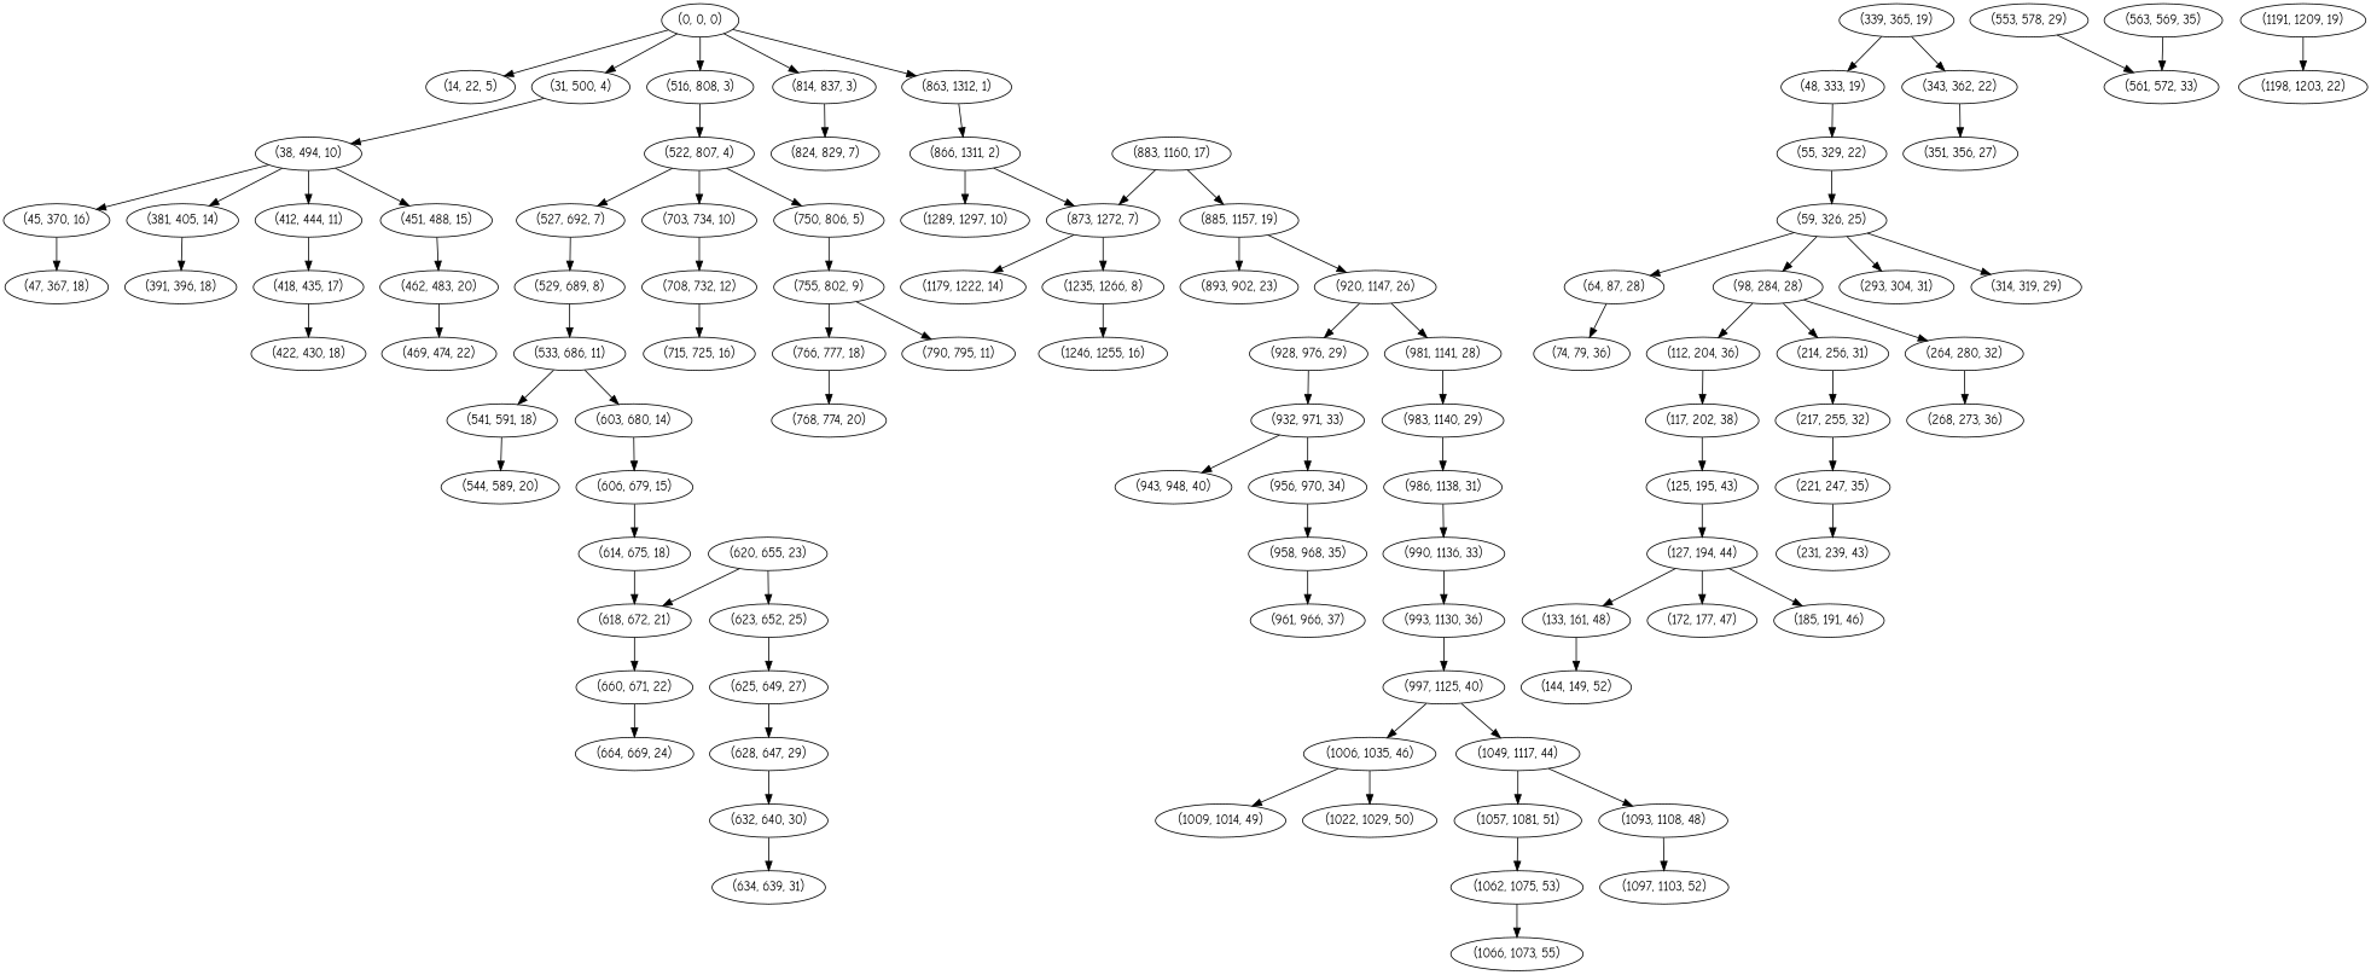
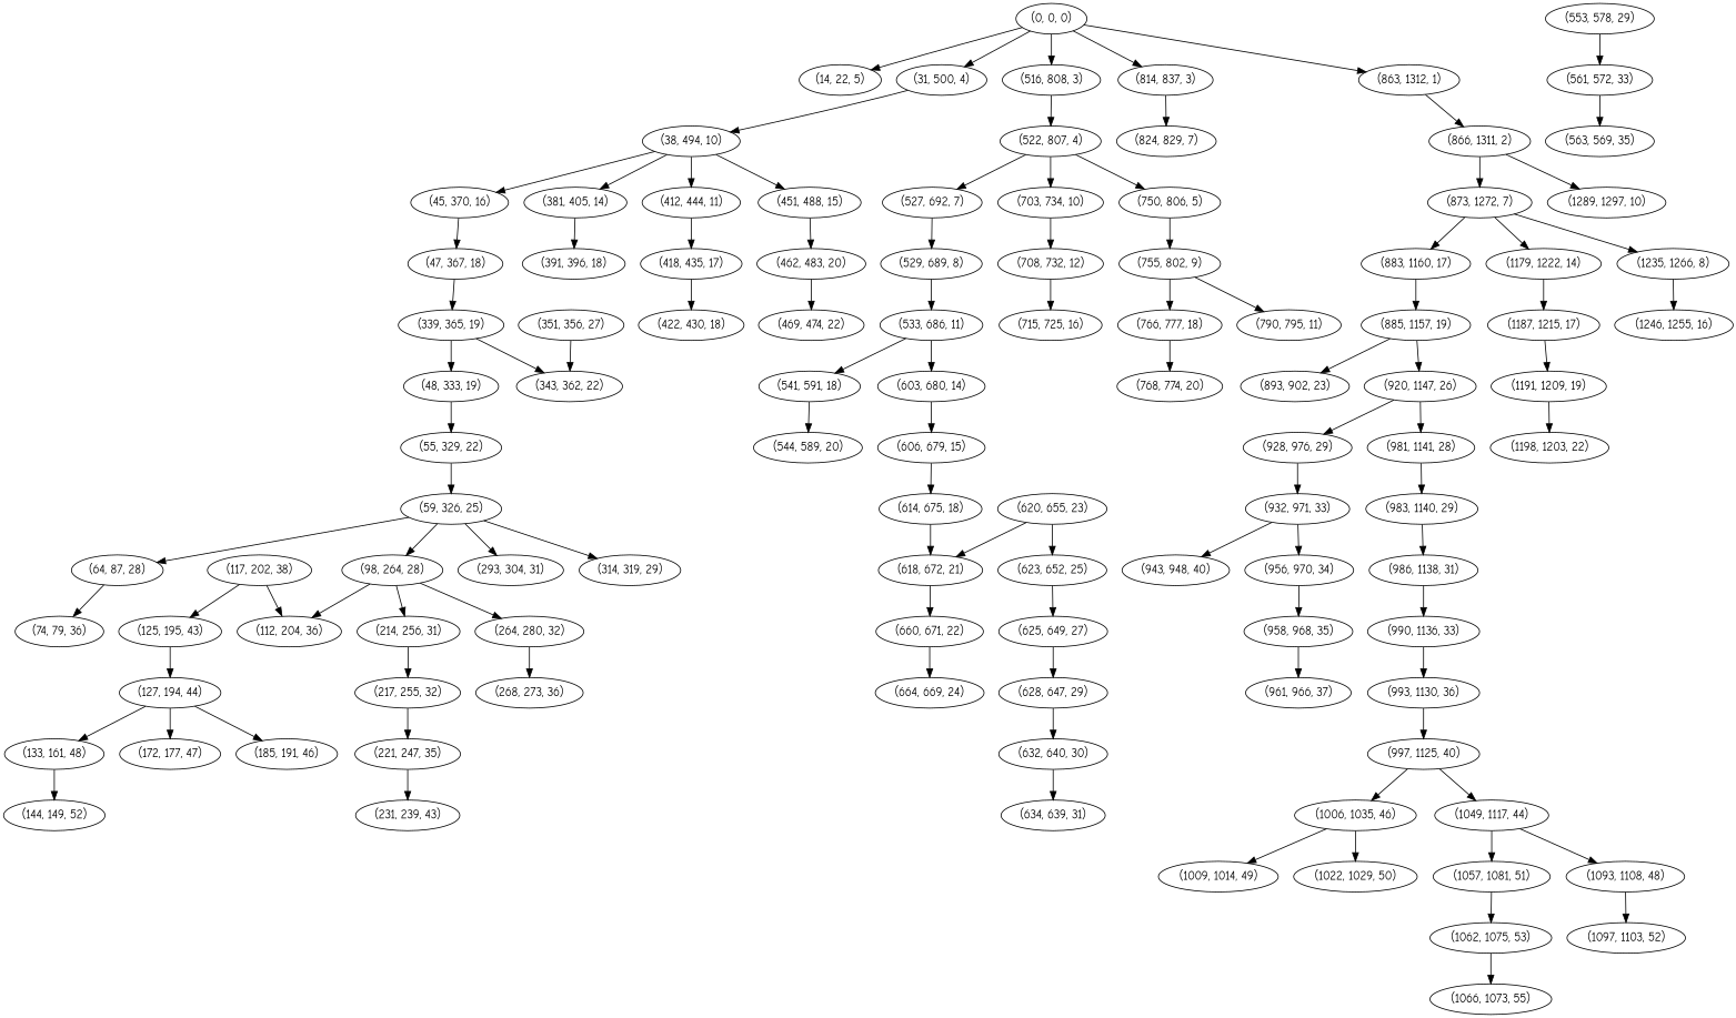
  digraph {
    fontname="Comic Neue"
    node [fontname="Comic Neue"]
    edge [fontname="Comic Neue"]
    "(0, 0, 0)"
    "(14, 22, 5)"
    "(31, 500, 4)"
    "(516, 808, 3)"
    "(814, 837, 3)"
    "(863, 1312, 1)"
    "(38, 494, 10)"
    "(522, 807, 4)"
    "(824, 829, 7)"
    "(866, 1311, 2)"
    "(45, 370, 16)"
    "(381, 405, 14)"
    "(412, 444, 11)"
    "(451, 488, 15)"
    "(47, 367, 18)"
    "(391, 396, 18)"
    "(418, 435, 17)"
    "(462, 483, 20)"
    "(339, 365, 19)"
    "(48, 333, 19)"
    "(55, 329, 22)"
    "(343, 362, 22)"
    "(59, 326, 25)"
    "(64, 87, 28)"
-   "(98, 284, 28)"
+   "(98, 284, 28)" [label="(98, 264, 28)"]
    "(293, 304, 31)"
    "(314, 319, 29)"
    "(74, 79, 36)"
    "(112, 204, 36)"
    "(214, 256, 31)"
    "(264, 280, 32)"
    "(117, 202, 38)"
    "(217, 255, 32)"
    "(268, 273, 36)"
    "(125, 195, 43)"
    "(127, 194, 44)"
    "(133, 161, 48)"
    "(172, 177, 47)"
    "(185, 191, 46)"
    n40 [label="(144, 149, 52)"]
    "(221, 247, 35)"
    "(231, 239, 43)"
    "(351, 356, 27)"
    "(422, 430, 18)"
    "(469, 474, 22)"
    "(527, 692, 7)"
    "(703, 734, 10)"
    "(750, 806, 5)"
    "(529, 689, 8)"
    "(708, 732, 12)"
    "(755, 802, 9)"
    "(533, 686, 11)"
    "(541, 591, 18)"
    "(603, 680, 14)"
    "(544, 589, 20)"
    "(606, 679, 15)"
    "(553, 578, 29)"
    "(561, 572, 33)"
    "(563, 569, 35)"
    "(614, 675, 18)"
    "(618, 672, 21)"
    "(660, 671, 22)"
    "(620, 655, 23)"
    "(623, 652, 25)"
    "(664, 669, 24)"
    "(625, 649, 27)"
    "(628, 647, 29)"
    "(632, 640, 30)"
    "(634, 639, 31)"
    "(715, 725, 16)"
    "(766, 777, 18)"
    "(790, 795, 11)"
    "(768, 774, 20)"
    "(873, 1272, 7)"
    "(1289, 1297, 10)"
    "(883, 1160, 17)"
    "(1179, 1222, 14)"
    "(1235, 1266, 8)"
    "(885, 1157, 19)"
+   "(1187, 1215, 17)"
    "(1246, 1255, 16)"
    "(893, 902, 23)"
    "(920, 1147, 26)"
    "(928, 976, 29)"
    "(981, 1141, 28)"
    "(932, 971, 33)"
    "(983, 1140, 29)"
    "(943, 948, 40)"
    "(956, 970, 34)"
    "(958, 968, 35)"
    "(961, 966, 37)"
    "(986, 1138, 31)"
    "(990, 1136, 33)"
    "(993, 1130, 36)"
    "(997, 1125, 40)"
    "(1006, 1035, 46)"
    "(1049, 1117, 44)"
    "(1009, 1014, 49)"
    "(1022, 1029, 50)"
    "(1057, 1081, 51)"
    "(1093, 1108, 48)"
    "(1062, 1075, 53)"
    "(1097, 1103, 52)"
    "(1066, 1073, 55)"
    "(1191, 1209, 19)"
    "(1198, 1203, 22)"
    "(0, 0, 0)" -> "(14, 22, 5)"
    "(0, 0, 0)" -> "(31, 500, 4)"
    "(0, 0, 0)" -> "(516, 808, 3)"
    "(0, 0, 0)" -> "(814, 837, 3)"
    "(0, 0, 0)" -> "(863, 1312, 1)"
    "(31, 500, 4)" -> "(38, 494, 10)"
    "(516, 808, 3)" -> "(522, 807, 4)"
    "(814, 837, 3)" -> "(824, 829, 7)"
    "(863, 1312, 1)" -> "(866, 1311, 2)"
    "(38, 494, 10)" -> "(45, 370, 16)"
    "(38, 494, 10)" -> "(381, 405, 14)"
    "(38, 494, 10)" -> "(412, 444, 11)"
    "(38, 494, 10)" -> "(451, 488, 15)"
    "(522, 807, 4)" -> "(527, 692, 7)"
    "(522, 807, 4)" -> "(703, 734, 10)"
    "(522, 807, 4)" -> "(750, 806, 5)"
    "(866, 1311, 2)" -> "(873, 1272, 7)"
    "(866, 1311, 2)" -> "(1289, 1297, 10)"
    "(45, 370, 16)" -> "(47, 367, 18)"
    "(381, 405, 14)" -> "(391, 396, 18)"
    "(412, 444, 11)" -> "(418, 435, 17)"
    "(451, 488, 15)" -> "(462, 483, 20)"
+   "(47, 367, 18)" -> "(339, 365, 19)"
    "(418, 435, 17)" -> "(422, 430, 18)"
    "(462, 483, 20)" -> "(469, 474, 22)"
    "(339, 365, 19)" -> "(48, 333, 19)"
    "(339, 365, 19)" -> "(343, 362, 22)"
    "(48, 333, 19)" -> "(55, 329, 22)"
    "(55, 329, 22)" -> "(59, 326, 25)"
-   "(343, 362, 22)" -> "(351, 356, 27)"
+   "(351, 356, 27)" -> "(343, 362, 22)"
    "(59, 326, 25)" -> "(64, 87, 28)"
    "(59, 326, 25)" -> "(98, 284, 28)"
    "(59, 326, 25)" -> "(293, 304, 31)"
    "(59, 326, 25)" -> "(314, 319, 29)"
    "(64, 87, 28)" -> "(74, 79, 36)"
    "(98, 284, 28)" -> "(112, 204, 36)"
    "(98, 284, 28)" -> "(214, 256, 31)"
    "(98, 284, 28)" -> "(264, 280, 32)"
-   "(112, 204, 36)" -> "(117, 202, 38)"
+   "(117, 202, 38)" -> "(112, 204, 36)"
    "(214, 256, 31)" -> "(217, 255, 32)"
    "(264, 280, 32)" -> "(268, 273, 36)"
    "(117, 202, 38)" -> "(125, 195, 43)"
    "(217, 255, 32)" -> "(221, 247, 35)"
    "(125, 195, 43)" -> "(127, 194, 44)"
    "(127, 194, 44)" -> "(133, 161, 48)"
    "(127, 194, 44)" -> "(172, 177, 47)"
    "(127, 194, 44)" -> "(185, 191, 46)"
    "(133, 161, 48)" -> n40
    "(221, 247, 35)" -> "(231, 239, 43)"
    "(527, 692, 7)" -> "(529, 689, 8)"
    "(703, 734, 10)" -> "(708, 732, 12)"
    "(750, 806, 5)" -> "(755, 802, 9)"
    "(529, 689, 8)" -> "(533, 686, 11)"
    "(708, 732, 12)" -> "(715, 725, 16)"
    "(755, 802, 9)" -> "(766, 777, 18)"
    "(755, 802, 9)" -> "(790, 795, 11)"
    "(533, 686, 11)" -> "(541, 591, 18)"
    "(533, 686, 11)" -> "(603, 680, 14)"
    "(541, 591, 18)" -> "(544, 589, 20)"
    "(603, 680, 14)" -> "(606, 679, 15)"
    "(606, 679, 15)" -> "(614, 675, 18)"
    "(553, 578, 29)" -> "(561, 572, 33)"
-   "(563, 569, 35)" -> "(561, 572, 33)"
+   "(561, 572, 33)" -> "(563, 569, 35)"
    "(614, 675, 18)" -> "(618, 672, 21)"
    "(618, 672, 21)" -> "(660, 671, 22)"
    "(660, 671, 22)" -> "(664, 669, 24)"
    "(620, 655, 23)" -> "(618, 672, 21)"
    "(620, 655, 23)" -> "(623, 652, 25)"
    "(623, 652, 25)" -> "(625, 649, 27)"
    "(625, 649, 27)" -> "(628, 647, 29)"
    "(628, 647, 29)" -> "(632, 640, 30)"
    "(632, 640, 30)" -> "(634, 639, 31)"
    "(766, 777, 18)" -> "(768, 774, 20)"
-   "(883, 1160, 17)" -> "(873, 1272, 7)"
+   "(873, 1272, 7)" -> "(883, 1160, 17)"
    "(873, 1272, 7)" -> "(1179, 1222, 14)"
    "(873, 1272, 7)" -> "(1235, 1266, 8)"
    "(883, 1160, 17)" -> "(885, 1157, 19)"
+   "(1179, 1222, 14)" -> "(1187, 1215, 17)"
    "(1235, 1266, 8)" -> "(1246, 1255, 16)"
    "(885, 1157, 19)" -> "(893, 902, 23)"
    "(885, 1157, 19)" -> "(920, 1147, 26)"
+   "(1187, 1215, 17)" -> "(1191, 1209, 19)"
    "(920, 1147, 26)" -> "(928, 976, 29)"
    "(920, 1147, 26)" -> "(981, 1141, 28)"
    "(928, 976, 29)" -> "(932, 971, 33)"
    "(981, 1141, 28)" -> "(983, 1140, 29)"
    "(932, 971, 33)" -> "(943, 948, 40)"
    "(932, 971, 33)" -> "(956, 970, 34)"
    "(983, 1140, 29)" -> "(986, 1138, 31)"
    "(956, 970, 34)" -> "(958, 968, 35)"
    "(958, 968, 35)" -> "(961, 966, 37)"
    "(986, 1138, 31)" -> "(990, 1136, 33)"
    "(990, 1136, 33)" -> "(993, 1130, 36)"
    "(993, 1130, 36)" -> "(997, 1125, 40)"
    "(997, 1125, 40)" -> "(1006, 1035, 46)"
    "(997, 1125, 40)" -> "(1049, 1117, 44)"
    "(1006, 1035, 46)" -> "(1009, 1014, 49)"
    "(1006, 1035, 46)" -> "(1022, 1029, 50)"
    "(1049, 1117, 44)" -> "(1057, 1081, 51)"
    "(1049, 1117, 44)" -> "(1093, 1108, 48)"
    "(1057, 1081, 51)" -> "(1062, 1075, 53)"
    "(1093, 1108, 48)" -> "(1097, 1103, 52)"
    "(1062, 1075, 53)" -> "(1066, 1073, 55)"
    "(1191, 1209, 19)" -> "(1198, 1203, 22)"
  }
